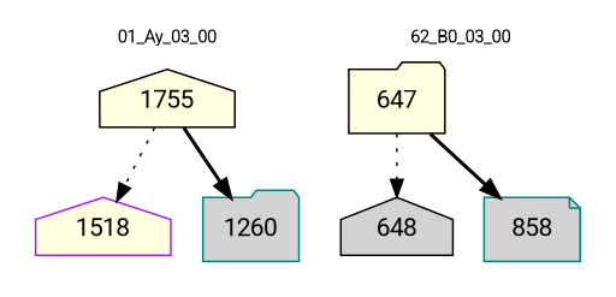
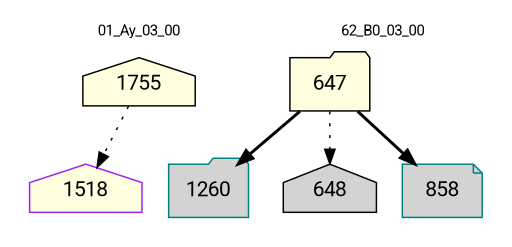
  digraph {
    fontname=Roboto
    node [color=black fillcolor=lightyellow fontname=Roboto shape=house style=filled]
    edge [color=black fontname=Roboto style=bold]
    n1 [label=1755]
    n2 [color=teal fillcolor=lightgrey label=1260 shape=folder]
    n3 [color=purple label=1518]
    n4 [label=647 shape=folder]
    n5 [fillcolor=lightgrey label=648]
    n6 [color=teal fillcolor=lightgrey label=858 shape=note]
    subgraph cluster_1 {
      color=white
      fontsize=10
      label="01_Ay_03_00"
      n1
      n2
      n3
    }
    subgraph cluster_2 {
      color=white
      fontsize=10
      label="62_B0_03_00"
      n4
      n5
      n6
    }
-   n1 -> n2
+   n4 -> n2
    n1 -> n3 [style=dotted]
    n4 -> n5 [style=dotted]
    n4 -> n6
  }
